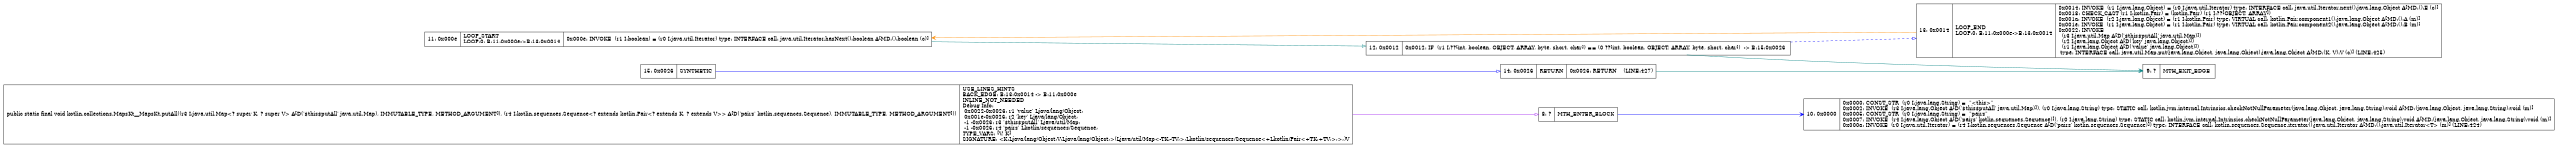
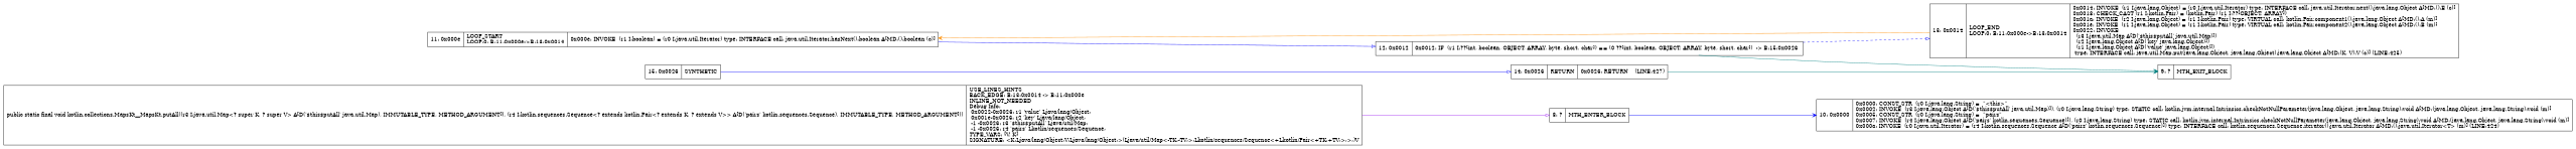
  digraph {
    rankdir=LR
    node [shape=record]
    edge [arrowhead=vee color=blue]
    n1 [label="{8\:\ ?|MTH_ENTER_BLOCK\l}"]
    n2 [label="{10\:\ 0x0000|0x0000: CONST_STR  (r0 I:java.lang.String) =  \"\<this\>\" \l0x0002: INVOKE  (r3 I:java.lang.Object A[D('$this$putAll' java.util.Map)]), (r0 I:java.lang.String) type: STATIC call: kotlin.jvm.internal.Intrinsics.checkNotNullParameter(java.lang.Object, java.lang.String):void A[MD:(java.lang.Object, java.lang.String):void (m)]\l0x0005: CONST_STR  (r0 I:java.lang.String) =  \"pairs\" \l0x0007: INVOKE  (r4 I:java.lang.Object A[D('pairs' kotlin.sequences.Sequence)]), (r0 I:java.lang.String) type: STATIC call: kotlin.jvm.internal.Intrinsics.checkNotNullParameter(java.lang.Object, java.lang.String):void A[MD:(java.lang.Object, java.lang.String):void (m)]\l0x000a: INVOKE  (r0 I:java.util.Iterator) = (r4 I:kotlin.sequences.Sequence A[D('pairs' kotlin.sequences.Sequence)]) type: INTERFACE call: kotlin.sequences.Sequence.iterator():java.util.Iterator A[MD:():java.util.Iterator\<T\> (m)] (LINE:424)\l}"]
    n3 [label="{11\:\ 0x000e|LOOP_START\lLOOP:0: B:11:0x000e\-\>B:13:0x0014\l|0x000e: INVOKE  (r1 I:boolean) = (r0 I:java.util.Iterator) type: INTERFACE call: java.util.Iterator.hasNext():boolean A[MD:():boolean (c)]\l}"]
    n4 [label="{12\:\ 0x0012|0x0012: IF  (r1 I:??[int, boolean, OBJECT, ARRAY, byte, short, char]) == (0 ??[int, boolean, OBJECT, ARRAY, byte, short, char])  \-\> B:15:0x0026 \l}"]
    n5 [label="{13\:\ 0x0014|LOOP_END\lLOOP:0: B:11:0x000e\-\>B:13:0x0014\l|0x0014: INVOKE  (r1 I:java.lang.Object) = (r0 I:java.util.Iterator) type: INTERFACE call: java.util.Iterator.next():java.lang.Object A[MD:():E (c)]\l0x0018: CHECK_CAST (r1 I:kotlin.Pair) = (kotlin.Pair) (r1 I:??[OBJECT, ARRAY]) \l0x001a: INVOKE  (r2 I:java.lang.Object) = (r1 I:kotlin.Pair) type: VIRTUAL call: kotlin.Pair.component1():java.lang.Object A[MD:():A (m)]\l0x001e: INVOKE  (r1 I:java.lang.Object) = (r1 I:kotlin.Pair) type: VIRTUAL call: kotlin.Pair.component2():java.lang.Object A[MD:():B (m)]\l0x0022: INVOKE  \l  (r3 I:java.util.Map A[D('$this$putAll' java.util.Map)])\l  (r2 I:java.lang.Object A[D('key' java.lang.Object)])\l  (r1 I:java.lang.Object A[D('value' java.lang.Object)])\l type: INTERFACE call: java.util.Map.put(java.lang.Object, java.lang.Object):java.lang.Object A[MD:(K, V):V (c)] (LINE:425)\l}"]
-   n6 [label="{9\:\ ?|MTH_EXIT_EDGE\l}"]
+   n6 [label="{9\:\ ?|MTH_EXIT_BLOCK\l}"]
    n7 [label="{15\:\ 0x0026|SYNTHETIC\l}"]
    n8 [label="{14\:\ 0x0026|RETURN\l|0x0026: RETURN    (LINE:427)\l}"]
    n9 [label="{public static final void kotlin.collections.MapsKt__MapsKt.putAll((r3 I:java.util.Map\<? super K, ? super V\> A[D('$this$putAll' java.util.Map), IMMUTABLE_TYPE, METHOD_ARGUMENT]), (r4 I:kotlin.sequences.Sequence\<? extends kotlin.Pair\<? extends K, ? extends V\>\> A[D('pairs' kotlin.sequences.Sequence), IMMUTABLE_TYPE, METHOD_ARGUMENT]))  | USE_LINES_HINTS\lBACK_EDGE: B:13:0x0014 \-\> B:11:0x000e\lINLINE_NOT_NEEDED\lDebug Info:\l  0x0022\-0x0026: r1 'value' Ljava\/lang\/Object;\l  0x001e\-0x0026: r2 'key' Ljava\/lang\/Object;\l  \-1 \-0x0026: r3 '$this$putAll' Ljava\/util\/Map;\l  \-1 \-0x0026: r4 'pairs' Lkotlin\/sequences\/Sequence;\lTYPE_VARS: [V, K]\lSIGNATURE: \<K:Ljava\/lang\/Object;V:Ljava\/lang\/Object;\>(Ljava\/util\/Map\<\-TK;\-TV;\>;Lkotlin\/sequences\/Sequence\<+Lkotlin\/Pair\<+TK;+TV;\>;\>;)V\l}"]
    n1 -> n2
-   n3 -> n4 [arrowhead=onormal color=teal]
+   n3 -> n4 [arrowhead=onormal]
    n4 -> n5 [arrowhead=onormal style=dashed]
    n4 -> n6 [color=teal]
    n5 -> n3 [color=darkorange]
    n7 -> n8 [arrowhead=onormal]
-   n8 -> n6 [arrowhead=onormal color=teal]
+   n8 -> n6 [color=teal]
    n9 -> n1 [arrowhead=onormal color=purple]
  }
